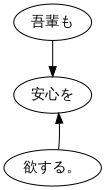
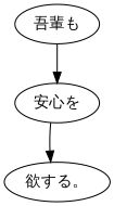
  digraph {
    n1 [label="吾輩も"]
    n2 [label="安心を"]
    n3 [label="欲する。"]
    n1 -> n2
-   n3 -> n2
+   n2 -> n3
  }
